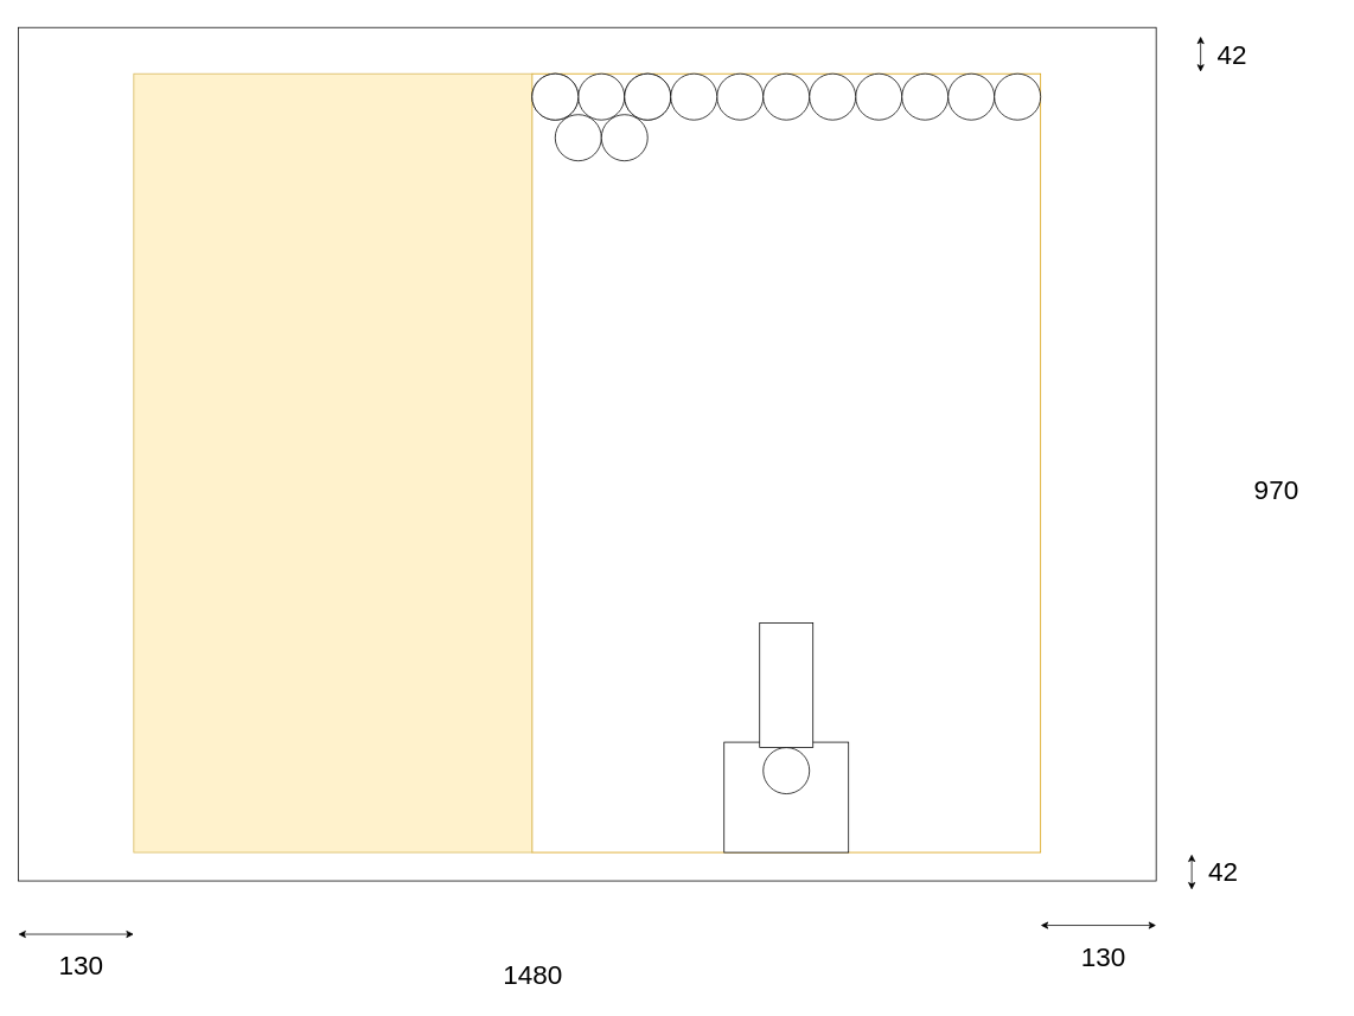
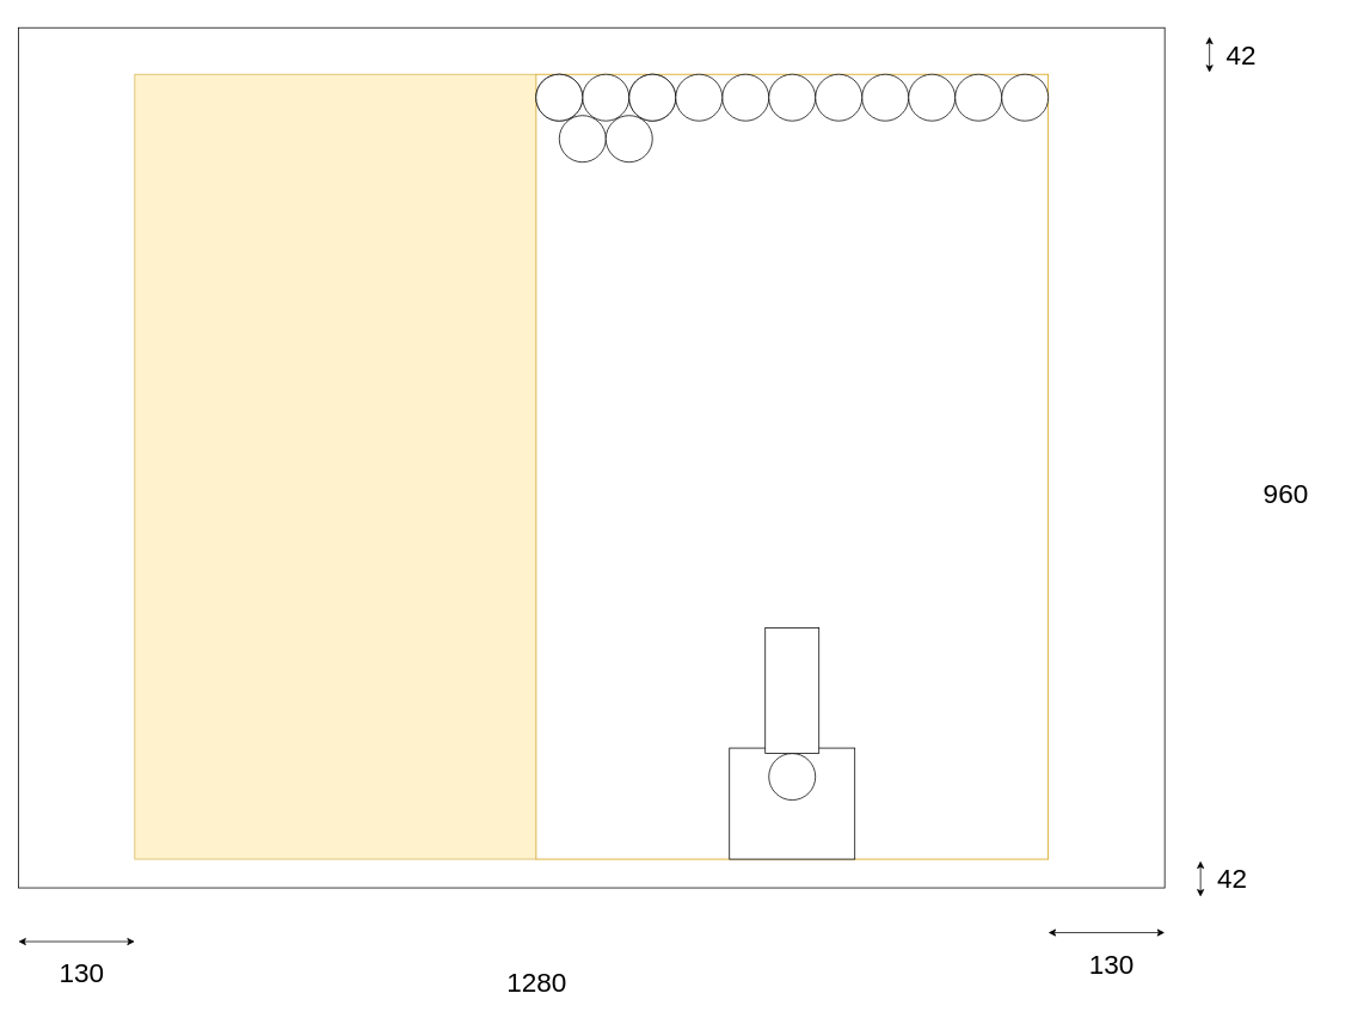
  <mxCell id="0" />
  <mxCell id="1" style="" parent="0" />
  <mxCell id="2" value="" style="rounded=0;whiteSpace=wrap;html=1;fillColor=none;" parent="1" vertex="1"><mxGeometry y="30" width="1280" height="960" as="geometry" x="20" /></mxCell>
  <mxCell id="3" value="" style="rounded=0;whiteSpace=wrap;html=1;strokeColor=#d79b00;fillColor=none;" parent="1" vertex="1"><mxGeometry x="598" y="82" width="572" height="876" as="geometry" /></mxCell>
  <mxCell id="4" value="" style="rounded=0;whiteSpace=wrap;html=1;fillColor=#fff2cc;strokeColor=#d6b656;" parent="1" vertex="1"><mxGeometry x="150" y="82" width="448" height="876" as="geometry" /></mxCell>
- <mxCell id="5" value="&lt;font style=&quot;font-size: 30px;&quot;&gt;1480&lt;/font&gt;" style="text;html=1;strokeColor=none;fillColor=none;align=center;verticalAlign=middle;whiteSpace=wrap;rounded=0;fontSize=30;" parent="1" vertex="1"><mxGeometry x="540" y="1070" width="118" height="50" as="geometry" /></mxCell>
+ <mxCell id="5" value="&lt;font style=&quot;font-size: 30px;&quot;&gt;1280&lt;/font&gt;" style="text;html=1;strokeColor=none;fillColor=none;align=center;verticalAlign=middle;whiteSpace=wrap;rounded=0;fontSize=30;" parent="1" vertex="1"><mxGeometry x="540" y="1070" width="118" height="50" as="geometry" /></mxCell>
  <mxCell id="6" style="edgeStyle=orthogonalEdgeStyle;rounded=0;orthogonalLoop=1;jettySize=auto;html=1;exitX=0.5;exitY=1;exitDx=0;exitDy=0;" parent="1" source="5" target="5" edge="1"><mxGeometry relative="1" as="geometry" /></mxCell>
- <mxCell id="7" value="970" style="text;html=1;strokeColor=none;fillColor=none;align=center;verticalAlign=middle;whiteSpace=wrap;rounded=0;fontSize=30;" parent="1" vertex="1"><mxGeometry x="1370" y="510" width="131" height="80" as="geometry" /></mxCell>
+ <mxCell id="7" value="960" style="text;html=1;strokeColor=none;fillColor=none;align=center;verticalAlign=middle;whiteSpace=wrap;rounded=0;fontSize=30;" parent="1" vertex="1"><mxGeometry x="1370" y="510" width="131" height="80" as="geometry" /></mxCell>
  <mxCell id="8" value="42" style="text;html=1;strokeColor=none;fillColor=none;align=center;verticalAlign=middle;whiteSpace=wrap;rounded=0;fontSize=30;" parent="1" vertex="1"><mxGeometry x="1320" y="20" width="131" height="80" as="geometry" /></mxCell>
  <mxCell id="9" value="" style="endArrow=classic;startArrow=classic;html=1;fontSize=30;" parent="1" edge="1"><mxGeometry width="50" height="50" relative="1" as="geometry"><mxPoint x="1350" y="80" as="sourcePoint" /><mxPoint x="1350" as="targetPoint" y="40" /></mxGeometry></mxCell>
  <mxCell id="10" value="" style="endArrow=classic;startArrow=classic;html=1;fontSize=30;" parent="1" edge="1"><mxGeometry width="50" height="50" relative="1" as="geometry"><mxPoint x="1170" y="1040" as="sourcePoint" /><mxPoint x="1300" y="1040" as="targetPoint" /></mxGeometry></mxCell>
  <mxCell id="11" value="" style="endArrow=classic;startArrow=classic;html=1;fontSize=30;" parent="1" edge="1"><mxGeometry width="50" height="50" relative="1" as="geometry"><mxPoint y="1050" as="sourcePoint" x="20" /><mxPoint x="150" y="1050" as="targetPoint" /></mxGeometry></mxCell>
  <mxCell id="12" value="&lt;font style=&quot;font-size: 30px&quot;&gt;130&lt;/font&gt;" style="text;html=1;strokeColor=none;fillColor=none;align=center;verticalAlign=middle;whiteSpace=wrap;rounded=0;fontSize=30;" parent="1" vertex="1"><mxGeometry x="32" y="1060" width="118" height="50" as="geometry" /></mxCell>
  <mxCell id="13" value="&lt;font style=&quot;font-size: 30px&quot;&gt;130&lt;/font&gt;" style="text;html=1;strokeColor=none;fillColor=none;align=center;verticalAlign=middle;whiteSpace=wrap;rounded=0;fontSize=30;" parent="1" vertex="1"><mxGeometry x="1182" y="1050" width="118" height="50" as="geometry" /></mxCell>
  <mxCell id="14" value="42" style="text;html=1;strokeColor=none;fillColor=none;align=center;verticalAlign=middle;whiteSpace=wrap;rounded=0;fontSize=30;" parent="1" vertex="1"><mxGeometry x="1310" y="940" width="131" height="80" as="geometry" /></mxCell>
  <mxCell id="15" value="" style="endArrow=classic;startArrow=classic;html=1;fontSize=30;" parent="1" edge="1"><mxGeometry width="50" height="50" relative="1" as="geometry"><mxPoint x="1340" y="1000" as="sourcePoint" /><mxPoint x="1340" y="960" as="targetPoint" /></mxGeometry></mxCell>
  <mxCell id="16" value="" style="rounded=0;whiteSpace=wrap;html=1;fontSize=30;" parent="1" vertex="1"><mxGeometry x="814" y="834" width="140" height="124" as="geometry" /></mxCell>
  <mxCell id="17" value="" style="ellipse;whiteSpace=wrap;html=1;aspect=fixed;fontSize=30;" parent="1" vertex="1"><mxGeometry x="858" y="840" width="52" height="52" as="geometry" /></mxCell>
  <mxCell id="18" value="" style="rounded=0;whiteSpace=wrap;html=1;" parent="1" vertex="1"><mxGeometry x="854" y="700" width="60" height="140" as="geometry" /></mxCell>
  <mxCell id="19" value="" style="ellipse;whiteSpace=wrap;html=1;aspect=fixed;fontSize=30;" parent="1" vertex="1"><mxGeometry x="598" y="82" width="52" height="52" as="geometry" /></mxCell>
  <mxCell id="20" value="" style="ellipse;whiteSpace=wrap;html=1;aspect=fixed;fontSize=30;" parent="1" vertex="1"><mxGeometry x="650" y="82" width="52" height="52" as="geometry" /></mxCell>
  <mxCell id="21" value="" style="ellipse;whiteSpace=wrap;html=1;aspect=fixed;fontSize=30;" parent="1" vertex="1"><mxGeometry x="702" y="82" width="52" height="52" as="geometry" /></mxCell>
  <mxCell id="22" value="" style="ellipse;whiteSpace=wrap;html=1;aspect=fixed;fontSize=30;" parent="1" vertex="1"><mxGeometry x="702" y="82" width="52" height="52" as="geometry" /></mxCell>
  <mxCell id="23" value="" style="ellipse;whiteSpace=wrap;html=1;aspect=fixed;fontSize=30;" parent="1" vertex="1"><mxGeometry x="598" y="82" width="52" height="52" as="geometry" /></mxCell>
  <mxCell id="24" value="" style="ellipse;whiteSpace=wrap;html=1;aspect=fixed;fontSize=30;" parent="1" vertex="1"><mxGeometry x="806" y="82" width="52" height="52" as="geometry" /></mxCell>
  <mxCell id="25" value="" style="ellipse;whiteSpace=wrap;html=1;aspect=fixed;fontSize=30;" parent="1" vertex="1"><mxGeometry x="858" y="82" width="52" height="52" as="geometry" /></mxCell>
  <mxCell id="26" value="" style="ellipse;whiteSpace=wrap;html=1;aspect=fixed;fontSize=30;" parent="1" vertex="1"><mxGeometry x="754" y="82" width="52" height="52" as="geometry" /></mxCell>
  <mxCell id="27" value="" style="ellipse;whiteSpace=wrap;html=1;aspect=fixed;fontSize=30;" parent="1" vertex="1"><mxGeometry x="962" y="82" width="52" height="52" as="geometry" /></mxCell>
  <mxCell id="28" value="" style="ellipse;whiteSpace=wrap;html=1;aspect=fixed;fontSize=30;" parent="1" vertex="1"><mxGeometry x="1014" y="82" width="52" height="52" as="geometry" /></mxCell>
  <mxCell id="29" value="" style="ellipse;whiteSpace=wrap;html=1;aspect=fixed;fontSize=30;" parent="1" vertex="1"><mxGeometry x="910" y="82" width="52" height="52" as="geometry" /></mxCell>
  <mxCell id="30" value="" style="ellipse;whiteSpace=wrap;html=1;aspect=fixed;fontSize=30;" parent="1" vertex="1"><mxGeometry x="1066" y="82" width="52" height="52" as="geometry" /></mxCell>
  <mxCell id="31" value="" style="ellipse;whiteSpace=wrap;html=1;aspect=fixed;fontSize=30;" parent="1" vertex="1"><mxGeometry x="1118" y="82" width="52" height="52" as="geometry" /></mxCell>
  <mxCell id="32" value="" style="ellipse;whiteSpace=wrap;html=1;aspect=fixed;fontSize=30;" parent="1" vertex="1"><mxGeometry x="624" y="128" width="52" height="52" as="geometry" /></mxCell>
  <mxCell id="33" value="" style="ellipse;whiteSpace=wrap;html=1;aspect=fixed;fontSize=30;" parent="1" vertex="1"><mxGeometry x="676" y="128" width="52" height="52" as="geometry" /></mxCell>
